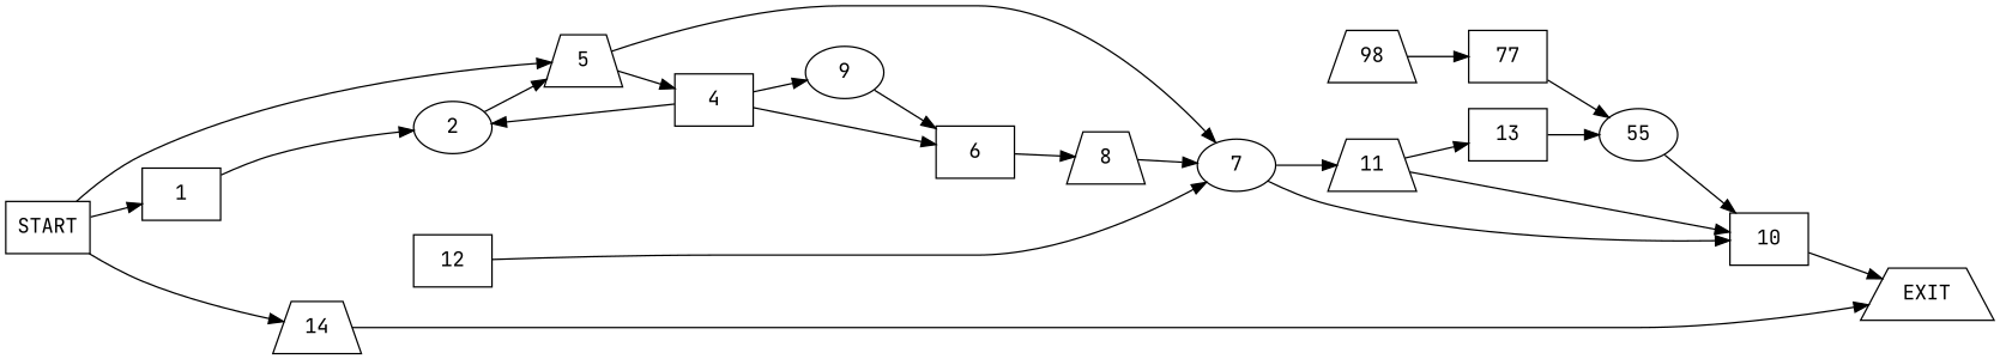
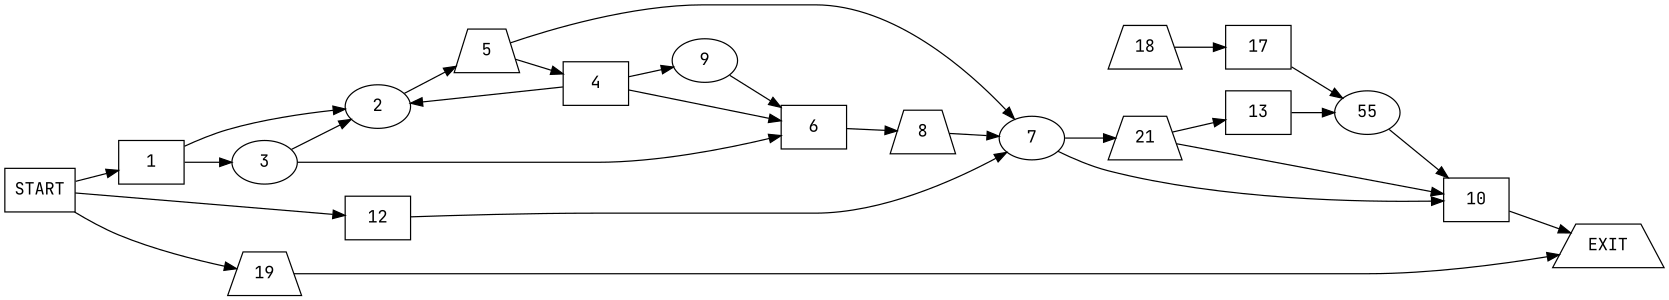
  digraph {
    fontname="JetBrains Mono"
    rankdir=LR
    node [fontname="JetBrains Mono" shape=box]
    edge [fontname="JetBrains Mono"]
    n1 [label=START]
    1
    12
-   14 [shape=trapezium]
+   14 [shape=trapezium label=19]
    2 [shape=ellipse]
+   3 [shape=ellipse]
    7 [shape=ellipse]
    n8 [label=EXIT shape=trapezium]
    5 [shape=trapezium]
    6
    4
    9 [shape=ellipse]
    8 [shape=trapezium]
    10
-   11 [shape=trapezium]
+   11 [shape=trapezium label=21]
    13
    n17 [label=55 shape=ellipse]
-   17 [label=77]
-   18 [shape=trapezium label=98]
+   17
+   18 [shape=trapezium]
    n1 -> 1
-   n1 -> 5
+   n1 -> 12
    n1 -> 14
    1 -> 2
+   1 -> 3
    12 -> 7
    14 -> n8
    2 -> 5
+   3 -> 2
+   3 -> 6
    7 -> 10
    7 -> 11
    5 -> 7
    5 -> 4
    6 -> 8
    4 -> 2
    4 -> 6
    4 -> 9
    9 -> 6
    8 -> 7
    10 -> n8
    11 -> 10
    11 -> 13
    13 -> n17
    n17 -> 10
    17 -> n17
    18 -> 17
  }
